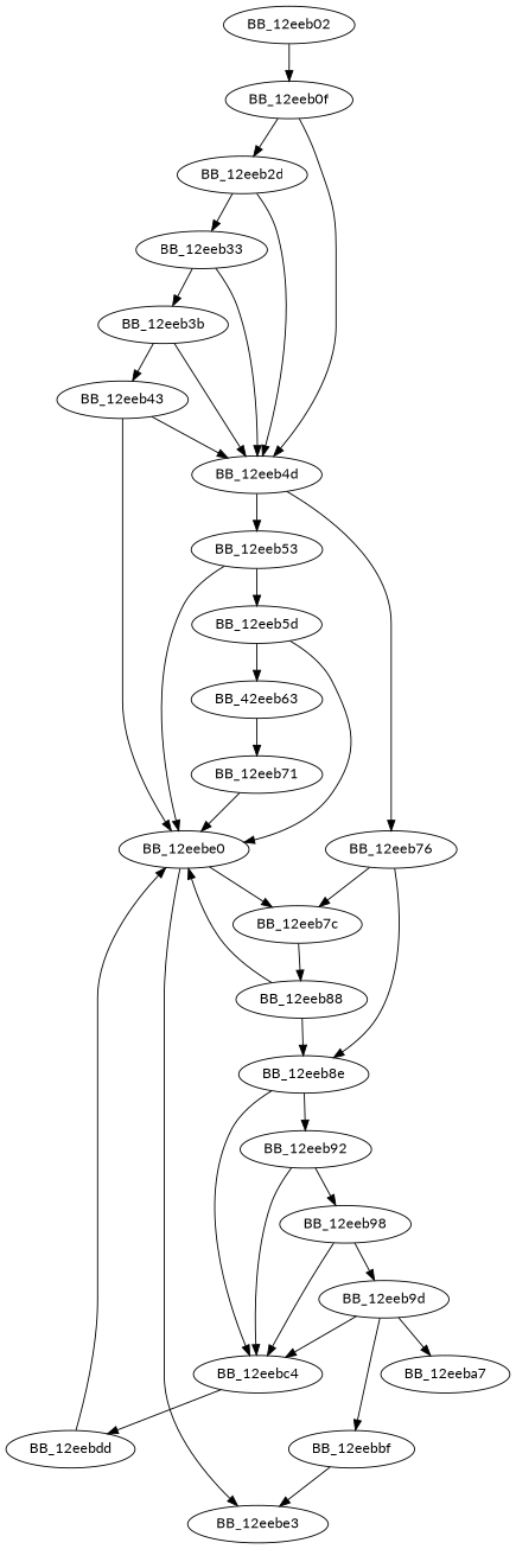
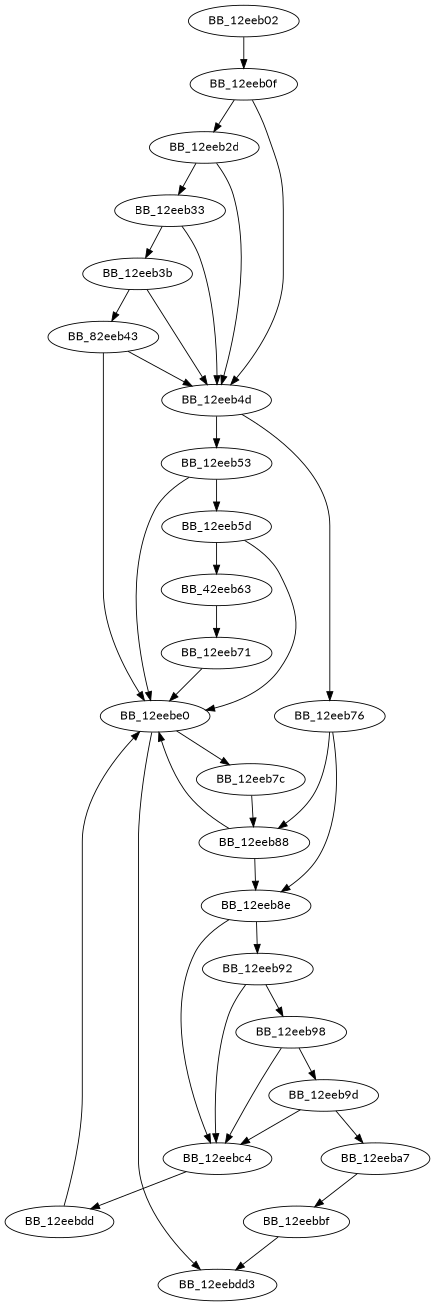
  digraph {
    fontname=Lato
    node [fontname=Lato]
    edge [fontname=Lato]
    BB_12eeb02
    BB_12eeb0f
    BB_12eeb2d
    BB_12eeb4d
    BB_12eeb33
    BB_12eeb53
    BB_12eeb76
    BB_12eeb3b
    BB_12eebe0
    BB_12eeb5d
    BB_12eeb7c
    BB_12eeb8e
-   BB_12eeb43
-   BB_12eebe3
+   BB_12eeb43 [label=BB_82eeb43]
+   BB_12eebe3 [label=BB_12eebdd3]
    n15 [label=BB_42eeb63]
    BB_12eeb88
    BB_12eeb92
    BB_12eebc4
    BB_12eeb71
    BB_12eeb98
    BB_12eebdd
    BB_12eeb9d
    BB_12eeba7
    BB_12eebbf
    BB_12eeb02 -> BB_12eeb0f
    BB_12eeb0f -> BB_12eeb2d
    BB_12eeb0f -> BB_12eeb4d
    BB_12eeb2d -> BB_12eeb4d
    BB_12eeb2d -> BB_12eeb33
    BB_12eeb4d -> BB_12eeb53
    BB_12eeb4d -> BB_12eeb76
    BB_12eeb33 -> BB_12eeb4d
    BB_12eeb33 -> BB_12eeb3b
    BB_12eeb53 -> BB_12eebe0
    BB_12eeb53 -> BB_12eeb5d
-   BB_12eeb76 -> BB_12eeb7c
+   BB_12eeb76 -> BB_12eeb88
    BB_12eeb76 -> BB_12eeb8e
    BB_12eeb3b -> BB_12eeb4d
    BB_12eeb3b -> BB_12eeb43
    BB_12eebe0 -> BB_12eeb7c
    BB_12eebe0 -> BB_12eebe3
    BB_12eeb5d -> BB_12eebe0
    BB_12eeb5d -> n15
    BB_12eeb7c -> BB_12eeb88
    BB_12eeb8e -> BB_12eeb92
    BB_12eeb8e -> BB_12eebc4
    BB_12eeb43 -> BB_12eeb4d
    BB_12eeb43 -> BB_12eebe0
    n15 -> BB_12eeb71
    BB_12eeb88 -> BB_12eebe0
    BB_12eeb88 -> BB_12eeb8e
    BB_12eeb92 -> BB_12eebc4
    BB_12eeb92 -> BB_12eeb98
    BB_12eebc4 -> BB_12eebdd
    BB_12eeb71 -> BB_12eebe0
    BB_12eeb98 -> BB_12eebc4
    BB_12eeb98 -> BB_12eeb9d
    BB_12eebdd -> BB_12eebe0
    BB_12eeb9d -> BB_12eebc4
    BB_12eeb9d -> BB_12eeba7
-   BB_12eeb9d -> BB_12eebbf
+   BB_12eeba7 -> BB_12eebbf
    BB_12eebbf -> BB_12eebe3
  }
